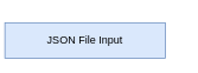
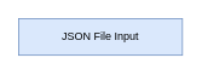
  <mxCell id="0" />
  <mxCell id="1" parent="0" />
- <mxCell id="2" value="&lt;font color=&quot;#000000&quot;&gt;JSON File Input&lt;/font&gt;" style="whiteSpace=wrap;html=1;labelBackgroundColor=none;fillColor=#dae8fc;strokeColor=#6c8ebf;" vertex="1" parent="1"><mxGeometry x="5" y="25" width="180" height="40" as="geometry" /></mxCell>
+ <mxCell id="2" value="&lt;font color=&quot;#000000&quot;&gt;JSON File Input&lt;/font&gt;" style="whiteSpace=wrap;html=1;labelBackgroundColor=none;fillColor=#dae8fc;strokeColor=#6c8ebf;" vertex="1" parent="1"><mxGeometry x="20" y="20" width="180" height="40" as="geometry" /></mxCell>
